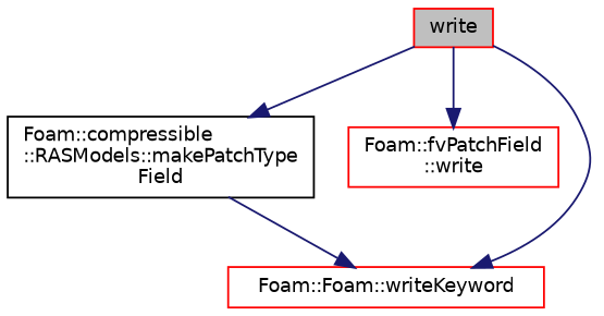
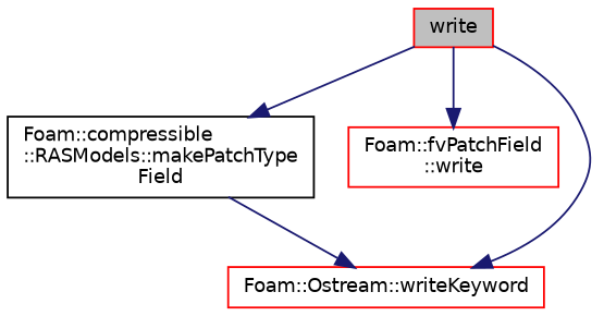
  digraph {
    rankdir=TB
    node [color=red fontname=Helvetica fontsize=10 shape=record]
    edge [color=midnightblue fontname=Helvetica fontsize=10 labelfontname=Helvetica labelfontsize=10 style=solid]
    n1 [fillcolor=grey75 fontcolor=black height=0.2 label=write style=filled width=0.4]
    n2 [color=black height=0.2 label="Foam::compressible\l::RASModels::makePatchType\lField" width=0.4]
    n3 [height=0.2 label="Foam::fvPatchField\l::write" width=0.4]
-   n4 [height=0.2 label="Foam::Foam::writeKeyword" width=0.4]
+   n4 [height=0.2 label="Foam::Ostream::writeKeyword" width=0.4]
    n1 -> n2
    n1 -> n3
    n1 -> n4
    n2 -> n4
  }
